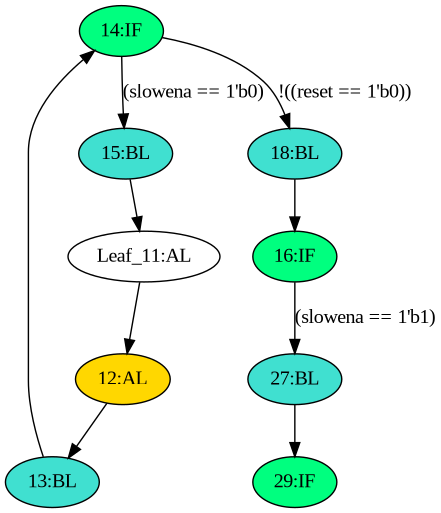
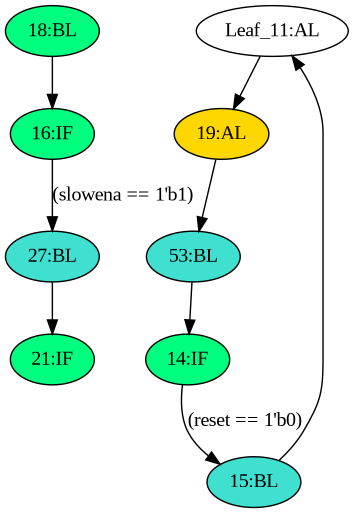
  strict digraph {
    fontname="Liberation Serif"
    node [fillcolor=turquoise fontname="Liberation Serif" statements="[]" style=filled typ=Block]
    edge [cond="[]" fontname="Liberation Serif" lineno=None]
    n1 [ast="<pyverilog.vparser.ast.Block object at 0x7fdcc63234d0>" label="27:BL"]
-   n2 [ast="<pyverilog.vparser.ast.IfStatement object at 0x7fdcc62cebd0>" fillcolor=springgreen label="29:IF" typ=IfStatement]
+   n2 [ast="<pyverilog.vparser.ast.IfStatement object at 0x7fdcc62cebd0>" fillcolor=springgreen label="21:IF" typ=IfStatement]
    n3 [def_var="['q']" label="Leaf_11:AL" fillcolor="" statements="" style="" typ=""]
-   n4 [ast="<pyverilog.vparser.ast.Always object at 0x7fdcc63b5390>" clk_sens=True fillcolor=gold label="12:AL" sens="['clk']" typ=Always use_var="['reset', 'q', 'slowena']"]
-   n5 [ast="<pyverilog.vparser.ast.Block object at 0x7fdcc63b5690>" label="13:BL"]
+   n4 [ast="<pyverilog.vparser.ast.Always object at 0x7fdcc63b5390>" clk_sens=True fillcolor=gold label="19:AL" sens="['clk']" typ=Always use_var="['reset', 'q', 'slowena']"]
+   n5 [ast="<pyverilog.vparser.ast.Block object at 0x7fdcc63b5690>" label="53:BL"]
    n6 [ast="<pyverilog.vparser.ast.IfStatement object at 0x7fdcc63233d0>" fillcolor=springgreen label="16:IF" typ=IfStatement]
-   n7 [ast="<pyverilog.vparser.ast.Block object at 0x7fdcc62d6810>" label="18:BL"]
+   n7 [ast="<pyverilog.vparser.ast.Block object at 0x7fdcc62d6810>" fillcolor=springgreen label="18:BL"]
    n8 [ast="<pyverilog.vparser.ast.IfStatement object at 0x7fdcc6337390>" fillcolor=springgreen label="14:IF" typ=IfStatement]
    n9 [ast="<pyverilog.vparser.ast.Block object at 0x7fdcc62c3fd0>" label="15:BL"]
    n1 -> n2
    n3 -> n4 [cond="" lineno=""]
    n4 -> n5
    n5 -> n8
    n6 -> n1 [cond="['slowena']" label="(slowena == 1'b1)" lineno=19]
    n7 -> n6
-   n8 -> n7 [cond="['reset']" label="!((reset == 1'b0))" lineno=14]
-   n8 -> n9 [cond="['reset']" label="(slowena == 1'b0)" lineno=14]
+   n8 -> n9 [cond="['reset']" label="(reset == 1'b0)" lineno=14]
    n9 -> n3
  }
